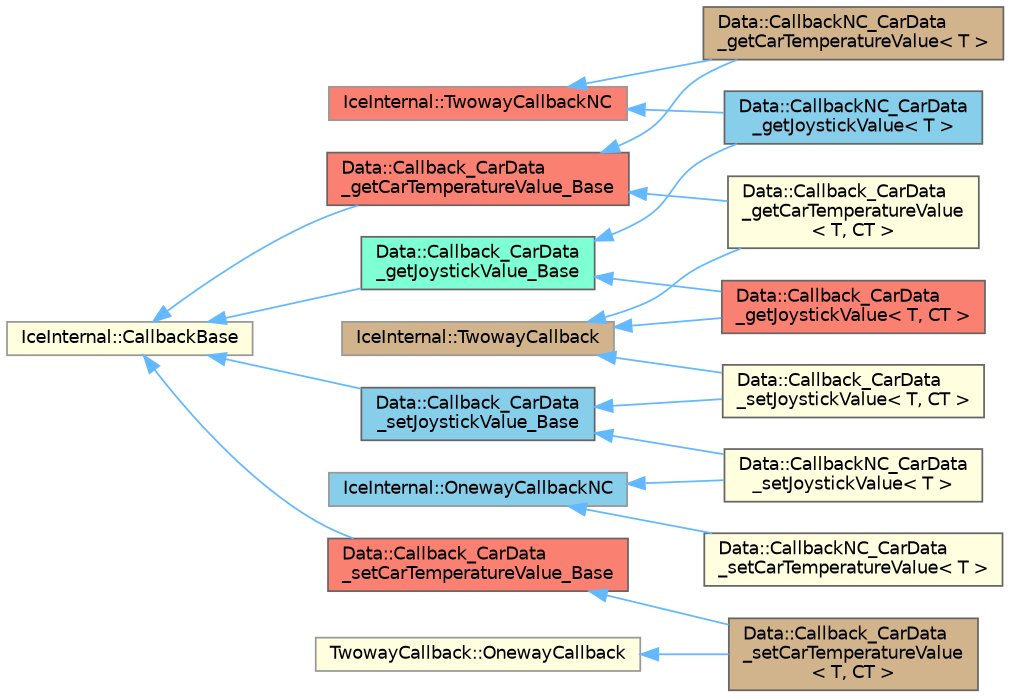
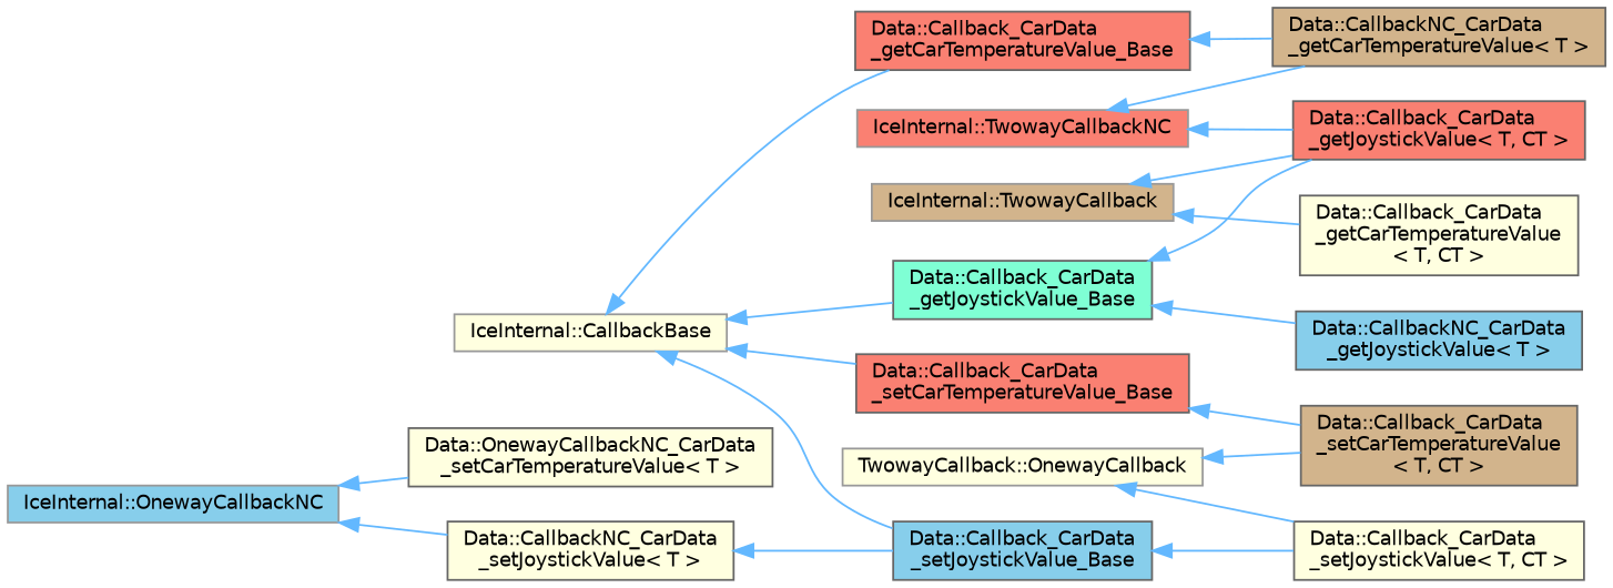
  digraph {
    rankdir=LR
    node [color=grey40 fillcolor=lightyellow fontname=Helvetica fontsize=10 shape=box style=filled]
    edge [color=steelblue1 dir=back fontname=Helvetica fontsize=10 labelfontname=Helvetica labelfontsize=10 style=solid]
    n1 [color=grey60 height=0.2 label="IceInternal::CallbackBase" width=0.4]
    n2 [fillcolor=salmon height=0.2 label="Data::Callback_CarData\l_getCarTemperatureValue_Base" width=0.4]
    n3 [fillcolor=aquamarine height=0.2 label="Data::Callback_CarData\l_getJoystickValue_Base" width=0.4]
    n4 [fillcolor=salmon height=0.2 label="Data::Callback_CarData\l_setCarTemperatureValue_Base" width=0.4]
    n5 [fillcolor=skyblue height=0.2 label="Data::Callback_CarData\l_setJoystickValue_Base" width=0.4]
    n6 [fillcolor=tan height=0.2 label="Data::CallbackNC_CarData\l_getCarTemperatureValue\< T \>" width=0.4]
    n7 [height=0.2 label="Data::Callback_CarData\l_getCarTemperatureValue\l\< T, CT \>" width=0.4]
    n8 [fillcolor=skyblue height=0.2 label="Data::CallbackNC_CarData\l_getJoystickValue\< T \>" width=0.4]
    n9 [fillcolor=salmon height=0.2 label="Data::Callback_CarData\l_getJoystickValue\< T, CT \>" width=0.4]
    n10 [fillcolor=tan height=0.2 label="Data::Callback_CarData\l_setCarTemperatureValue\l\< T, CT \>" width=0.4]
    n11 [height=0.2 label="Data::CallbackNC_CarData\l_setJoystickValue\< T \>" width=0.4]
    n12 [height=0.2 label="Data::Callback_CarData\l_setJoystickValue\< T, CT \>" width=0.4]
-   n13 [height=0.2 label="Data::CallbackNC_CarData\l_setCarTemperatureValue\< T \>" width=0.4]
+   n13 [height=0.2 label="Data::OnewayCallbackNC_CarData\l_setCarTemperatureValue\< T \>" width=0.4]
    n14 [color=grey60 height=0.2 label="TwowayCallback::OnewayCallback" width=0.4]
    n15 [color=grey60 fillcolor=skyblue height=0.2 label="IceInternal::OnewayCallbackNC" width=0.4]
    n16 [color=grey60 fillcolor=tan height=0.2 label="IceInternal::TwowayCallback" width=0.4]
    n17 [color=grey60 fillcolor=salmon height=0.2 label="IceInternal::TwowayCallbackNC" width=0.4]
    n1 -> n2
    n1 -> n3
    n1 -> n4
    n1 -> n5
    n2 -> n6
-   n2 -> n7
    n3 -> n8
    n3 -> n9
    n4 -> n10
-   n5 -> n11
+   n11 -> n5
    n5 -> n12
    n14 -> n10
-   n16 -> n12
+   n14 -> n12
    n15 -> n11
    n15 -> n13
    n16 -> n7
    n16 -> n9
    n17 -> n6
-   n17 -> n8
+   n17 -> n9
  }
